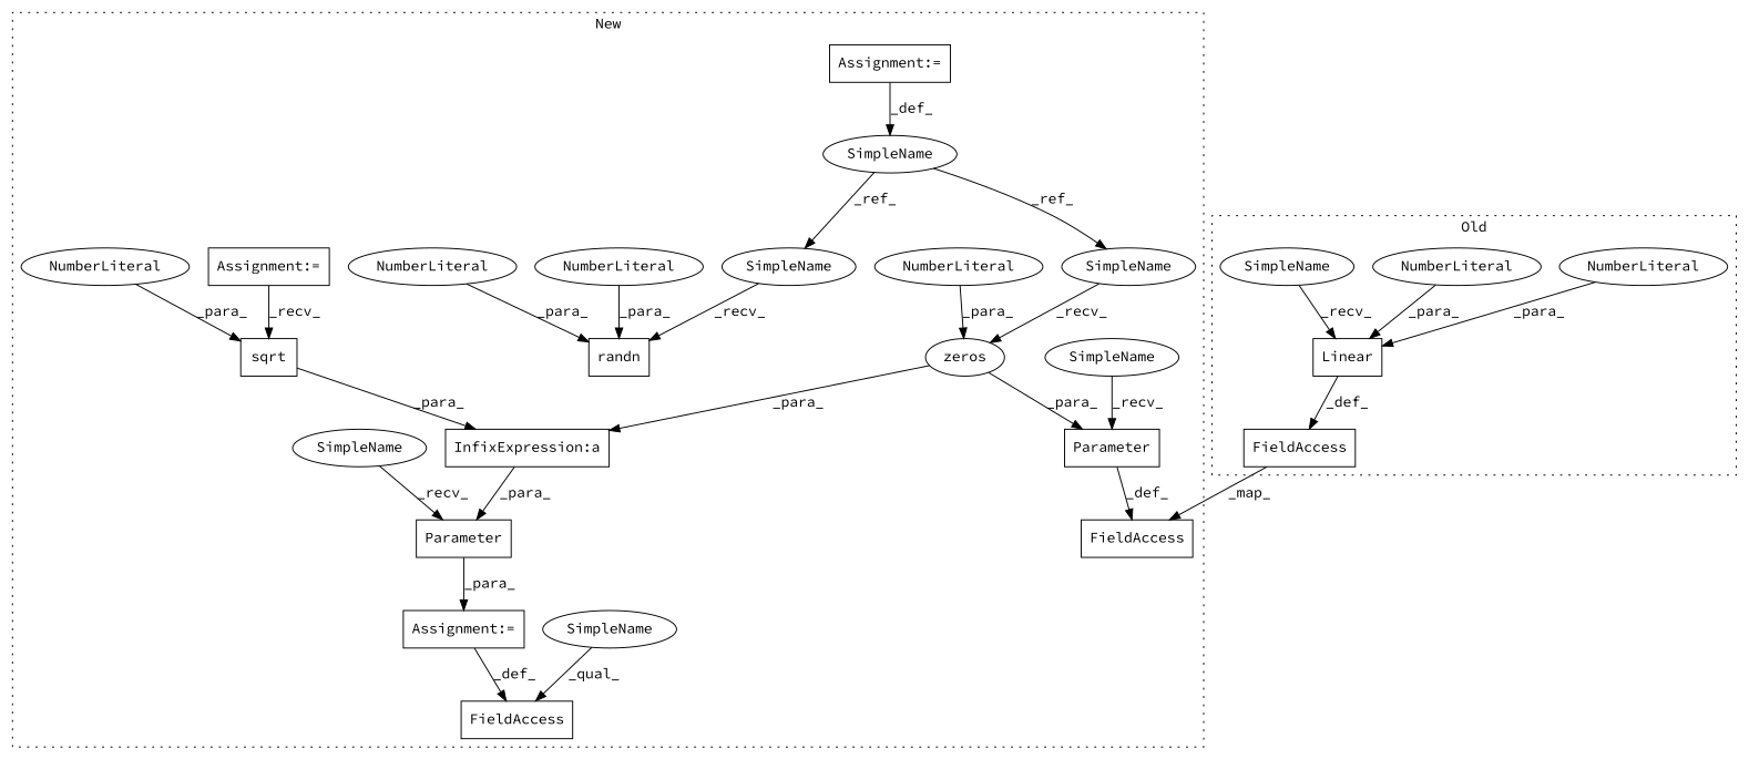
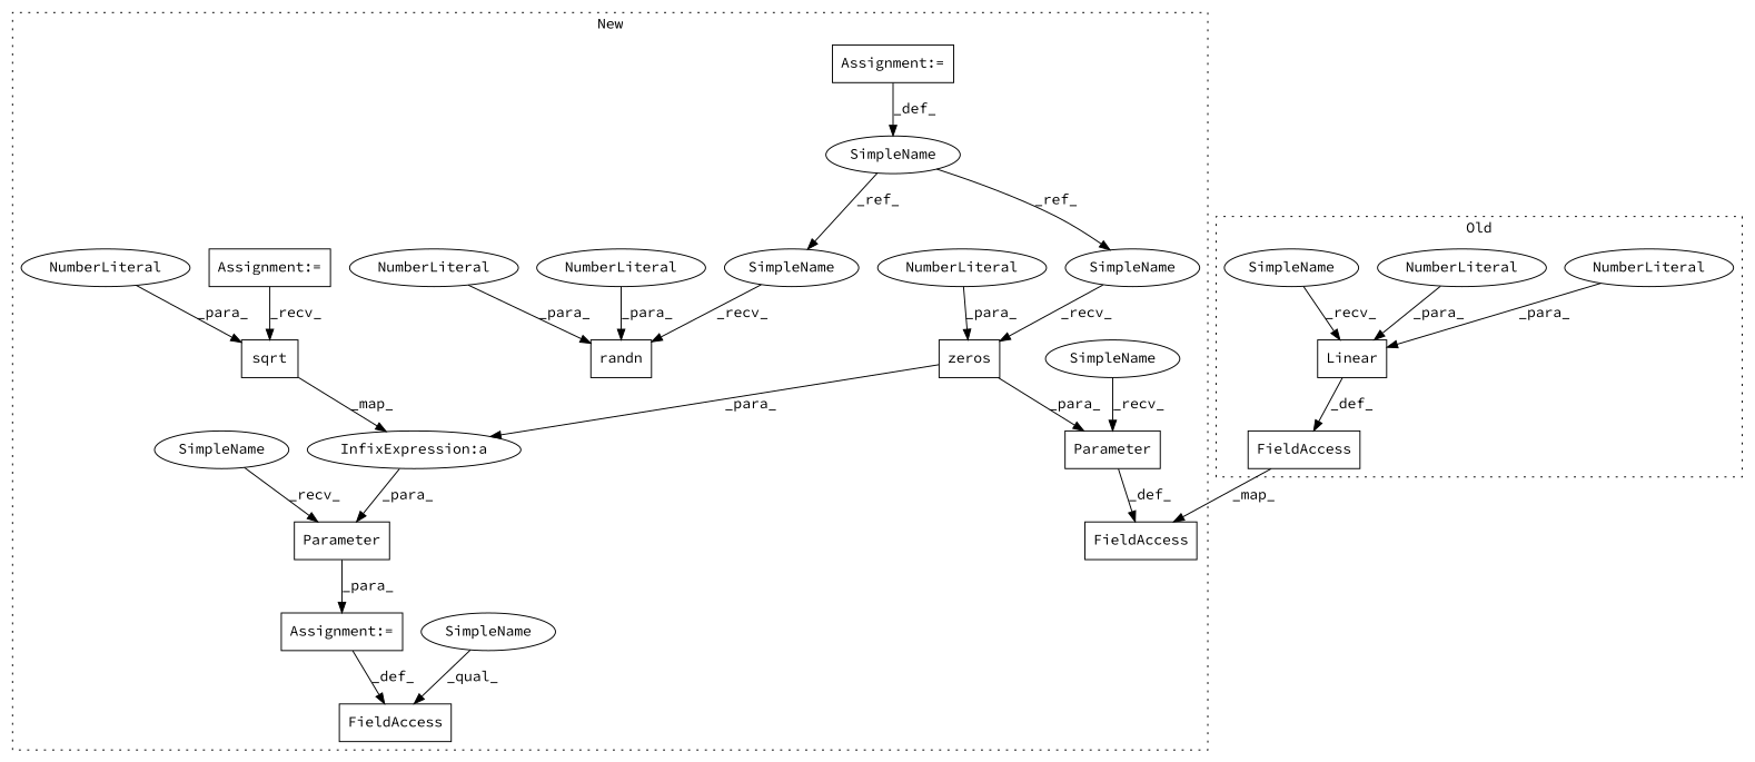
  digraph {
    fontname="Source Code Pro"
    node [a=42 fontname="Source Code Pro" l=2 s=3499 shape=box]
    edge [fontname="Source Code Pro"]
    n1 [a=32 l="7,1" label=Linear s="4922,4935"]
    n2 [a=34 l=3 label=NumberLiteral s=4929 shape=ellipse]
    n3 [a=34 label=NumberLiteral s=4933 shape=ellipse]
    n4 [a=22 l=8 label=FieldAccess s=4910]
    n5 [label=SimpleName s=4919 shape=ellipse]
    n6 [a=32 l="10,1" label=Parameter s="3515,3561"]
    n7 [a=7 l=1 label="Assignment:=" s=3511]
    n8 [a=22 l=12 label=FieldAccess]
-   n9 [a=27 l=3 label="InfixExpression:a" s=3544]
+   n9 [a=27 l=3 label="InfixExpression:a" s=3544 shape=ellipse]
    n10 [a=32 l="5,1" label=sqrt s="3552,3560"]
    n11 [a=7 l=4 label="Assignment:=" s=3476]
    n12 [a=34 l=3 label=NumberLiteral s=3557 shape=ellipse]
    n13 [a=22 l=9 label=FieldAccess s=3568]
    n14 [a=32 l="10,1" label=Parameter s="3581,3606"]
    n15 [a=7 l=5 label="Assignment:=" s=3458]
-   n16 [a=32 l="6,1" label=zeros s="3597,3605" shape=ellipse]
+   n16 [a=32 l="6,1" label=zeros s="3597,3605"]
    n17 [l=5 label=SimpleName s=3458 shape=ellipse]
    n18 [a=32 l="6,1" label=randn s="3531,3543"]
    n19 [a=34 l=3 label=NumberLiteral s=3537 shape=ellipse]
    n20 [a=34 label=NumberLiteral s=3603 shape=ellipse]
    n21 [a=34 label=NumberLiteral s=3541 shape=ellipse]
    n22 [l=4 label=SimpleName shape=ellipse]
    n23 [label=SimpleName s=3512 shape=ellipse]
    n24 [label=SimpleName s=3578 shape=ellipse]
    n25 [l=5 label=SimpleName s=3591 shape=ellipse]
    n26 [l=5 label=SimpleName s=3525 shape=ellipse]
    subgraph cluster_1 {
      label=Old
      style=dotted
      n1
      n2
      n3
      n4
      n5
    }
    subgraph cluster_2 {
      label=New
      style=dotted
      n6
      n7
      n8
      n9
      n10
      n11
      n12
      n13
      n14
      n15
      n16
      n17
      n18
      n19
      n20
      n21
      n22
      n23
      n24
      n25
      n26
    }
    n1 -> n4 [label=_def_]
    n2 -> n1 [label=_para_]
    n3 -> n1 [label=_para_]
    n4 -> n13 [label=_map_]
    n5 -> n1 [label=_recv_]
    n6 -> n7 [label=_para_]
    n7 -> n8 [label=_def_]
    n9 -> n6 [label=_para_]
-   n10 -> n9 [label=_para_]
+   n10 -> n9 [label=_map_]
    n11 -> n10 [label=_recv_]
    n12 -> n10 [label=_para_]
    n14 -> n13 [label=_def_]
    n15 -> n17 [label=_def_]
    n16 -> n9 [label=_para_]
    n16 -> n14 [label=_para_]
    n17 -> n25 [label=_ref_]
    n17 -> n26 [label=_ref_]
    n19 -> n18 [label=_para_]
    n20 -> n16 [label=_para_]
    n21 -> n18 [label=_para_]
    n22 -> n8 [label=_qual_]
    n23 -> n6 [label=_recv_]
    n24 -> n14 [label=_recv_]
    n25 -> n16 [label=_recv_]
    n26 -> n18 [label=_recv_]
  }
